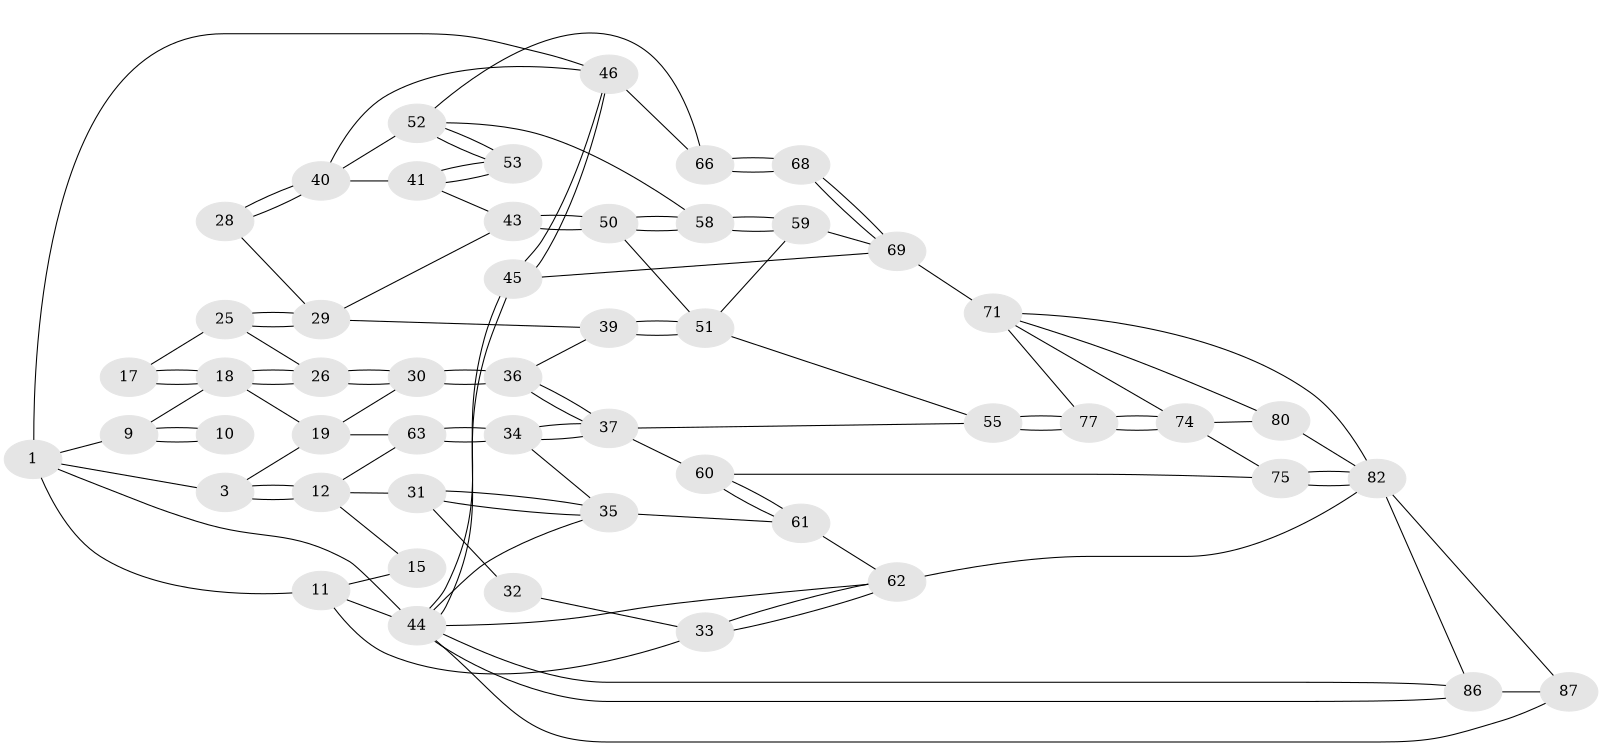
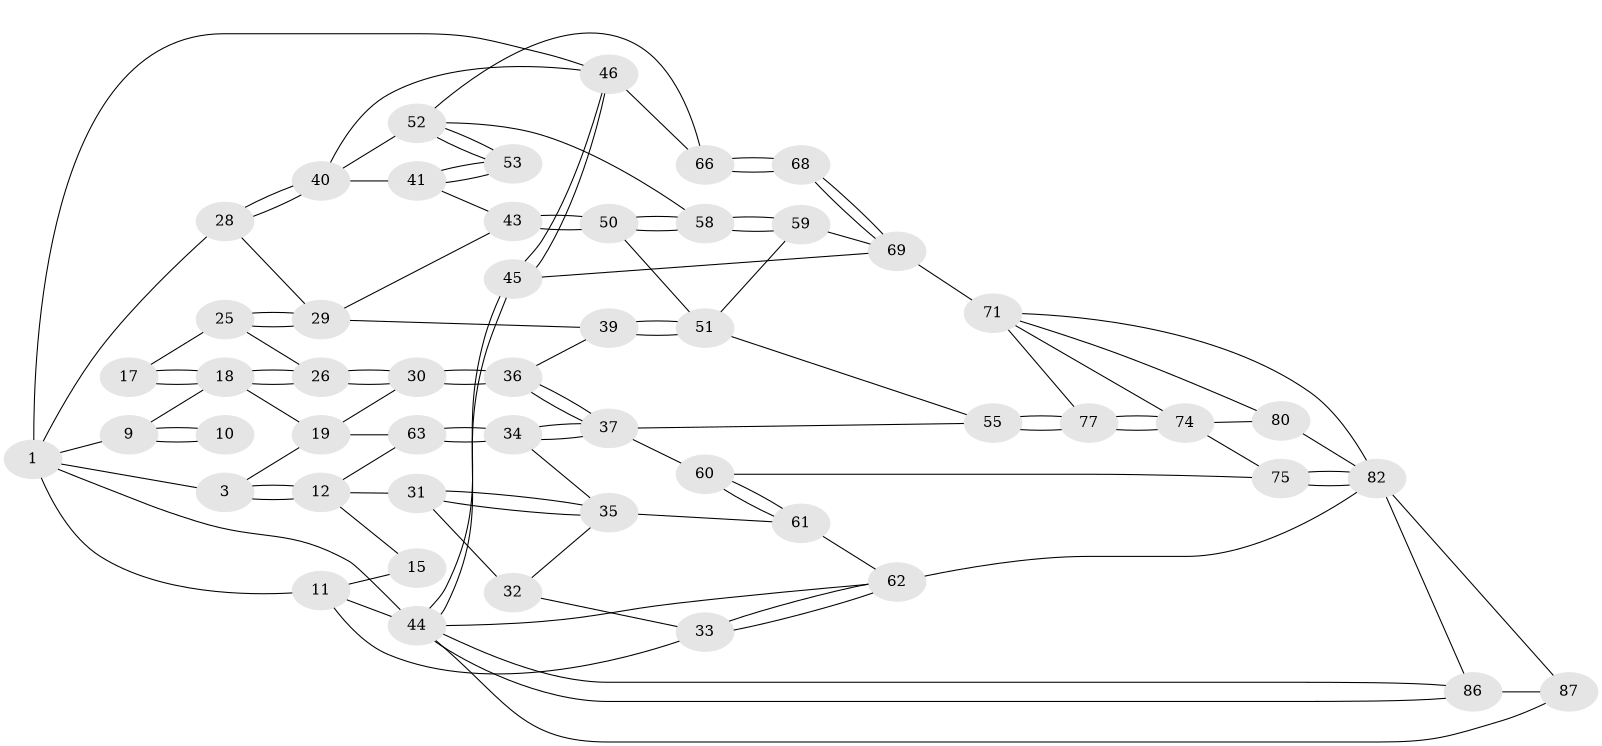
  graph {
    rankdir=LR
    node [color=gray90 style=filled]
    1 [super="+2+7"]
    3 [super="+4"]
    9
    11 [super="+24"]
    28
    44 [super="+63"]
    46 [super="+65+47"]
    12 [super="+13"]
    19 [super="+22"]
    10
    18
    15
    33
    29 [super="+38"]
    40 [super="+49"]
    62 [super="+64"]
    45 [super="+77"]
    86
    87
    66 [super="+67"]
    n21 [label=63]
    31
    30
    17 [super="+21"]
    25
    34
    32
    35 [super="+48"]
    26
    36
    37 [super="+56"]
    39
    43
    41 [super="+42"]
    52 [super="+57"]
    51 [super="+54"]
    50
    61
    82 [super="+83+84"]
    55
    60
    n42 [label=77]
    75
    59
    53
    58
    69 [super="+70+78"]
    71 [super="+72+79"]
    68
    74 [super="+76"]
    80
    1 -- 3
    1 -- 9
    1 -- 11
+   1 -- 28
    1 -- 44
    1 -- 46
    3 -- 12 [weight=2]
    3 -- 12
    3 -- 19
    9 -- 10
    9 -- 10
    9 -- 18
    11 -- 44
    11 -- 15 [weight=2]
    11 -- 33
    28 -- 29
    28 -- 40
    28 -- 40
    44 -- 62
    44 -- 45
    44 -- 45
    44 -- 86
    44 -- 86
    44 -- 87
    46 -- 66
    12 -- 15
    12 -- n21
    12 -- 31
    19 -- n21
    19 -- 30
    18 -- 19
    18 -- 26
    18 -- 26
    33 -- 62
    33 -- 62
    29 -- 39
    29 -- 43
    40 -- 46
    40 -- 41
    40 -- 52
    62 -- 82
    45 -- 46 [weight=2]
    45 -- 46
    45 -- 69
    86 -- 87
    66 -- 68 [weight=2]
    66 -- 68
    n21 -- 34
    n21 -- 34
    31 -- 32
    31 -- 35
    31 -- 35
    30 -- 36
    30 -- 36
    17 -- 18
    17 -- 18
    17 -- 25
    25 -- 29
    25 -- 29
    25 -- 26
    34 -- 35
    34 -- 37
    34 -- 37
    32 -- 33
-   44 -- 35
+   32 -- 35
    35 -- 61
    26 -- 30
    26 -- 30
    36 -- 37
    36 -- 37
    36 -- 39
    37 -- 55
    37 -- 60
    39 -- 51
    39 -- 51
    43 -- 50
    43 -- 50
    41 -- 43
    41 -- 53 [weight=2]
    41 -- 53
    52 -- 66
    52 -- 53
    52 -- 53
    52 -- 58
    51 -- 55
    51 -- 59
    50 -- 51
    50 -- 58
    50 -- 58
    61 -- 62
    82 -- 86
    82 -- 87
    55 -- n42
    55 -- n42
    60 -- 61
    60 -- 61
    60 -- 75
    n42 -- 74
    n42 -- 74
    75 -- 82
    75 -- 82
    59 -- 69
    58 -- 59
    58 -- 59
    69 -- 71 [weight=2]
    71 -- 82
    71 -- n42
    71 -- 74
    71 -- 80
    68 -- 69
    68 -- 69
    74 -- 75
    74 -- 80
    80 -- 82
  }
